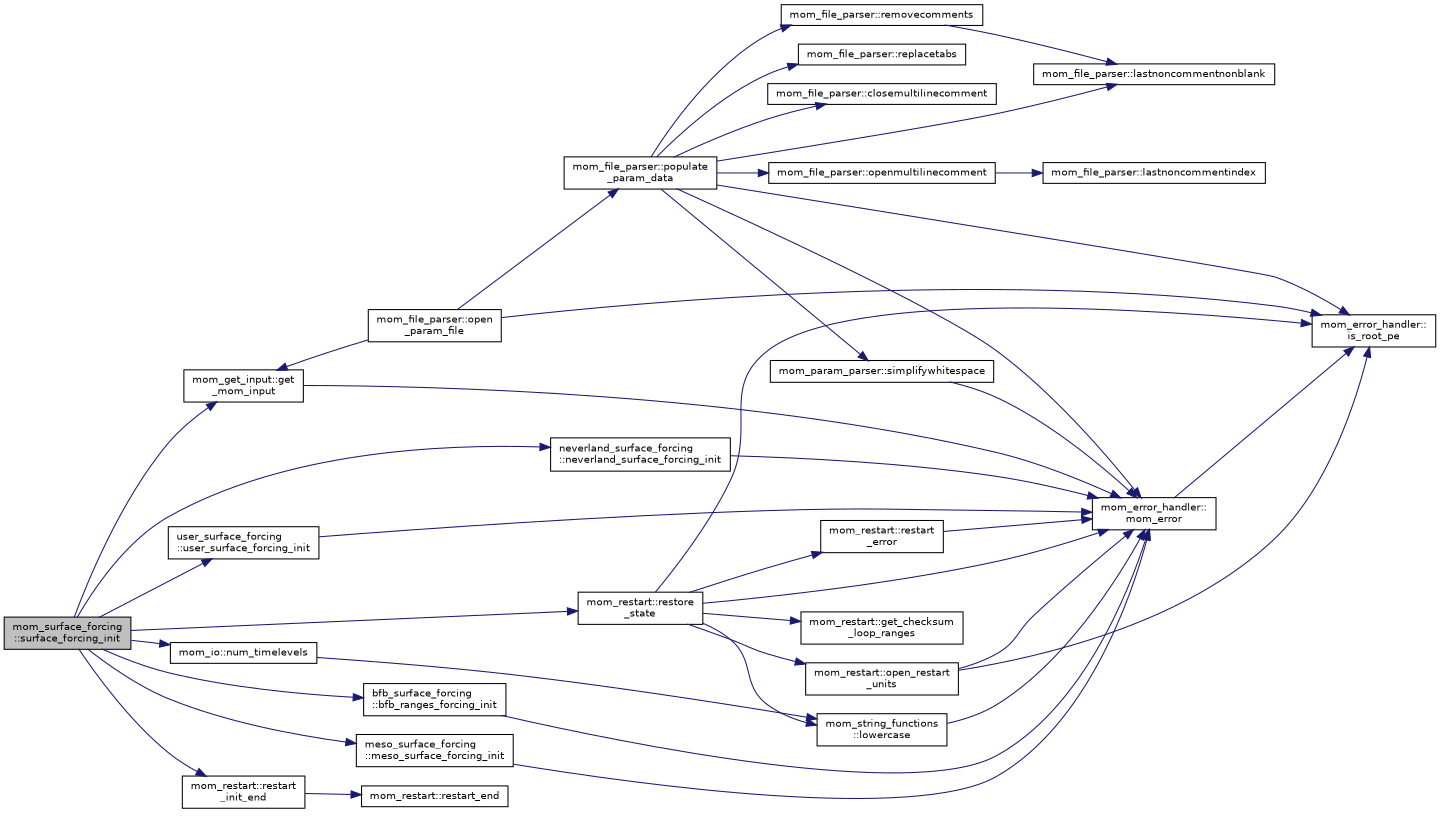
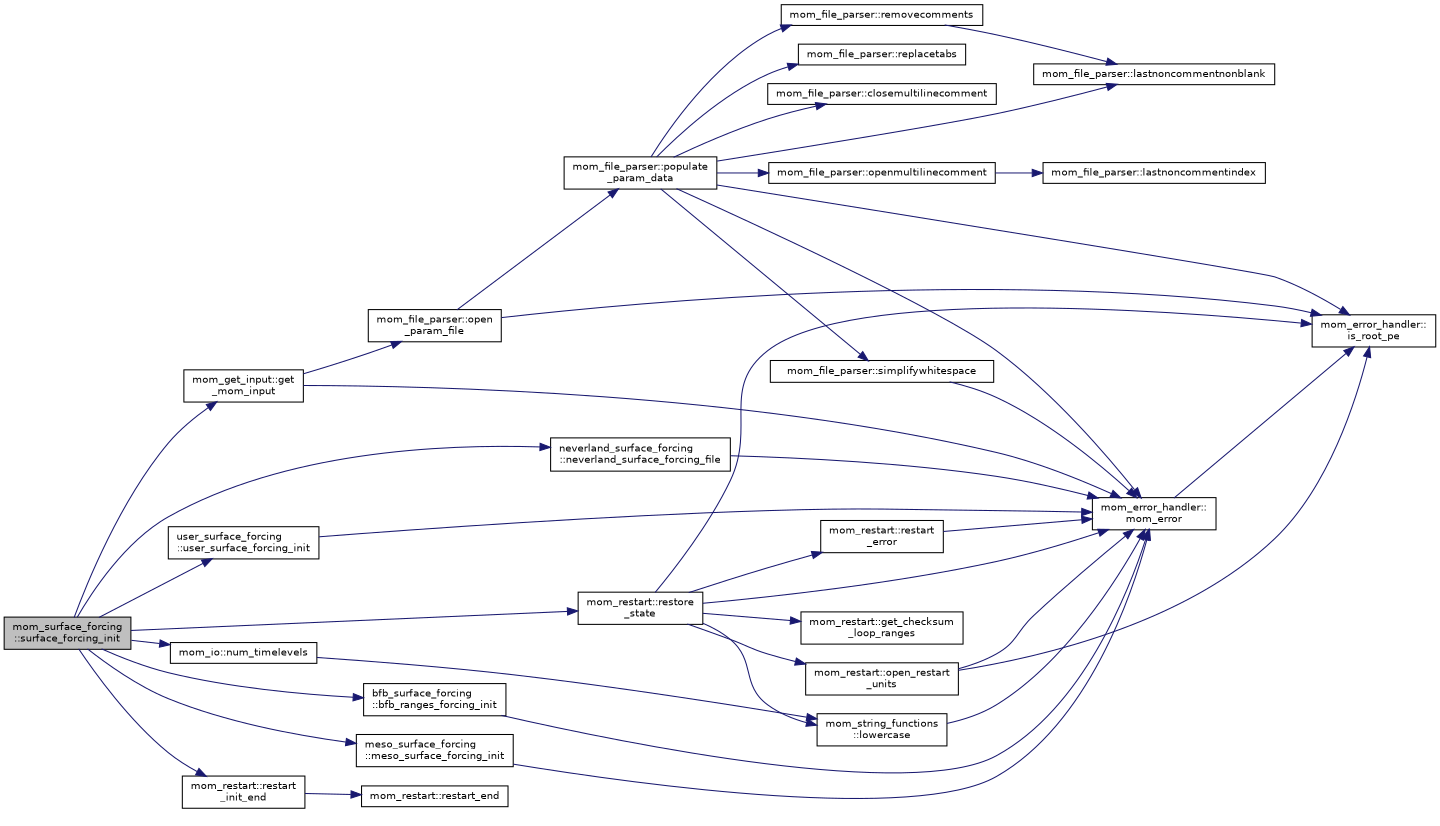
  digraph {
    rankdir=LR
    node [color=black fillcolor=white fontname=Helvetica fontsize=10 shape=record style=filled]
    edge [color=midnightblue fontname=Helvetica fontsize=10 labelfontname=Helvetica labelfontsize=10 style=solid]
    n1 [fillcolor=grey75 fontcolor=black height=0.2 label="mom_surface_forcing\l::surface_forcing_init" width=0.4]
    n2 [height=0.2 label="bfb_surface_forcing\l::bfb_ranges_forcing_init" width=0.4]
    n3 [height=0.2 label="mom_get_input::get\l_mom_input" width=0.4]
    n4 [height=0.2 label="meso_surface_forcing\l::meso_surface_forcing_init" width=0.4]
-   n5 [height=0.2 label="neverland_surface_forcing\l::neverland_surface_forcing_init" width=0.4]
+   n5 [height=0.2 label="neverland_surface_forcing\l::neverland_surface_forcing_file" width=0.4]
    n6 [height=0.2 label="mom_io::num_timelevels" width=0.4]
    n7 [height=0.2 label="mom_restart::restart\l_init_end" width=0.4]
    n8 [height=0.2 label="mom_restart::restore\l_state" width=0.4]
    n9 [height=0.2 label="user_surface_forcing\l::user_surface_forcing_init" width=0.4]
    n10 [height=0.2 label="mom_error_handler::\lmom_error" width=0.4]
    n11 [height=0.2 label="mom_file_parser::open\l_param_file" width=0.4]
    n12 [height=0.2 label="mom_string_functions\l::lowercase" width=0.4]
    n13 [height=0.2 label="mom_restart::restart_end" width=0.4]
    n14 [height=0.2 label="mom_error_handler::\lis_root_pe" width=0.4]
    n15 [height=0.2 label="mom_restart::get_checksum\l_loop_ranges" width=0.4]
    n16 [height=0.2 label="mom_restart::open_restart\l_units" width=0.4]
    n17 [height=0.2 label="mom_restart::restart\l_error" width=0.4]
    n18 [height=0.2 label="mom_file_parser::populate\l_param_data" width=0.4]
    n19 [height=0.2 label="mom_file_parser::closemultilinecomment" width=0.4]
    n20 [height=0.2 label="mom_file_parser::lastnoncommentnonblank" width=0.4]
    n21 [height=0.2 label="mom_file_parser::openmultilinecomment" width=0.4]
    n22 [height=0.2 label="mom_file_parser::removecomments" width=0.4]
    n23 [height=0.2 label="mom_file_parser::replacetabs" width=0.4]
-   n24 [height=0.2 label="mom_param_parser::simplifywhitespace" width=0.4]
+   n24 [height=0.2 label="mom_file_parser::simplifywhitespace" width=0.4]
    n25 [height=0.2 label="mom_file_parser::lastnoncommentindex" width=0.4]
    n1 -> n2
    n1 -> n3
    n1 -> n4
    n1 -> n5
    n1 -> n6
    n1 -> n7
    n1 -> n8
    n1 -> n9
    n2 -> n10
    n3 -> n10
-   n11 -> n3
+   n3 -> n11
    n4 -> n10
    n5 -> n10
    n6 -> n12
    n7 -> n13
    n8 -> n10
    n8 -> n12
    n8 -> n14
    n8 -> n15
    n8 -> n16
    n8 -> n17
    n9 -> n10
    n10 -> n14
    n11 -> n14
    n11 -> n18
    n12 -> n10
    n16 -> n10
    n16 -> n14
    n17 -> n10
    n18 -> n10
    n18 -> n14
    n18 -> n19
    n18 -> n20
    n18 -> n21
    n18 -> n22
    n18 -> n23
    n18 -> n24
    n21 -> n25
    n22 -> n20
    n24 -> n10
  }
